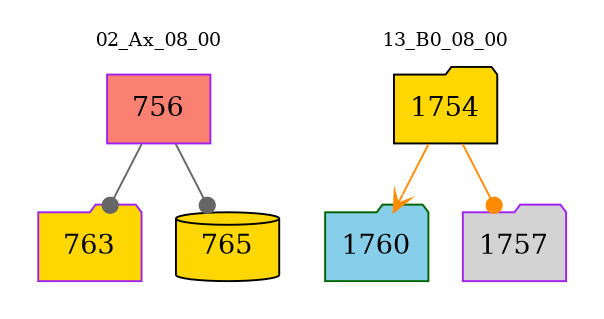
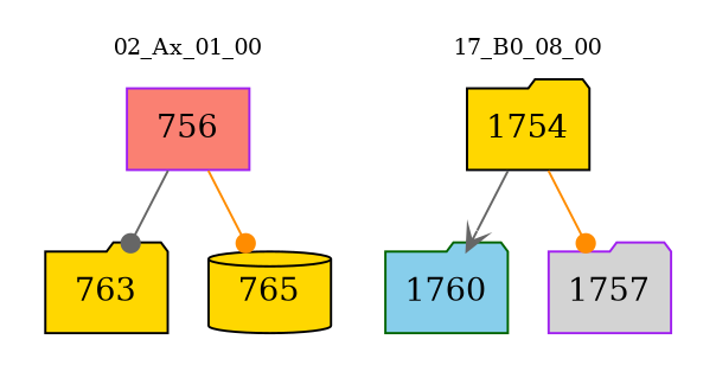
  digraph {
    node [color=purple fillcolor=gold shape=folder style=filled]
    edge [arrowhead=dot color=gray40]
    n1 [fillcolor=salmon label=756 shape=box]
-   n2 [label=763]
+   n2 [color=black label=763]
    n3 [color=black label=765 shape=cylinder]
    n4 [color=black label=1754]
    n5 [color=darkgreen fillcolor=skyblue label=1760]
    n6 [fillcolor=lightgrey label=1757]
    subgraph cluster_1 {
      color=white
      fontsize=10
-     label="02_Ax_08_00"
+     label="02_Ax_01_00"
      n1
      n2
      n3
    }
    subgraph cluster_2 {
      color=white
      fontsize=10
-     label="13_B0_08_00"
+     label="17_B0_08_00"
      n4
      n5
      n6
    }
    n1 -> n2
-   n1 -> n3
-   n4 -> n5 [arrowhead=vee color=darkorange]
+   n1 -> n3 [color=darkorange]
+   n4 -> n5 [arrowhead=vee]
    n4 -> n6 [color=darkorange]
  }
